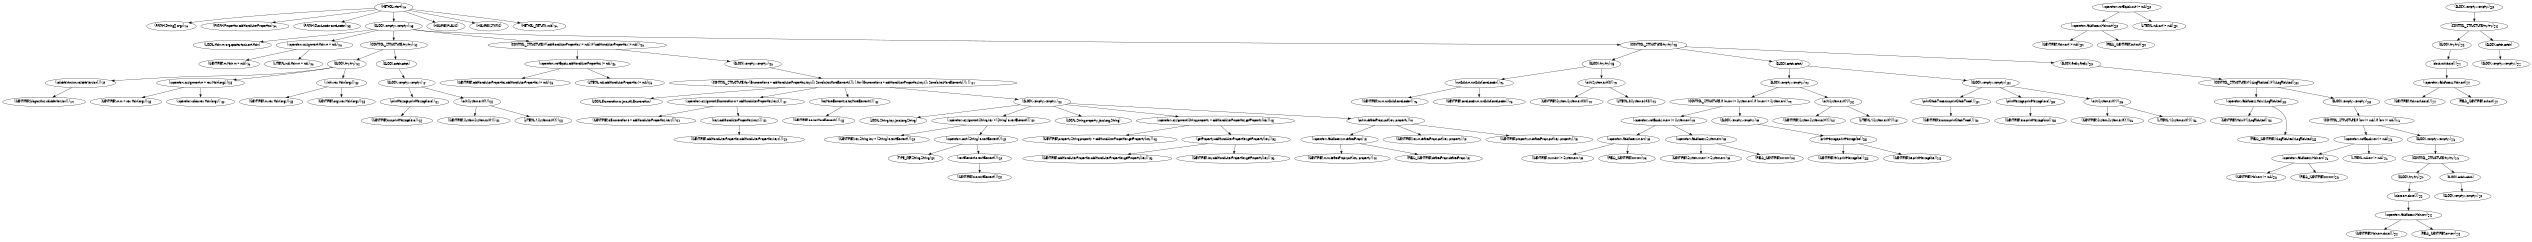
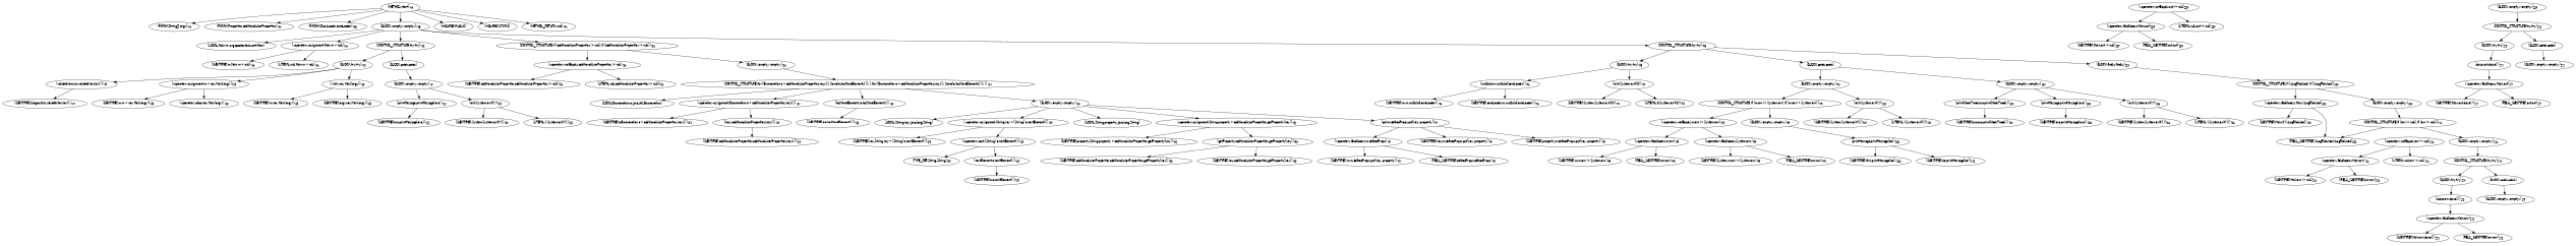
  digraph {
    fontname="Patrick Hand"
    node [fontname="Patrick Hand"]
    edge [fontname="Patrick Hand"]
    n1 [label=<(METHOD,start)<SUB>174</SUB>>]
    n2 [label=<(PARAM,String[] args)<SUB>174</SUB>>]
    n3 [label=<(PARAM,Properties additionalUserProperties)<SUB>174</SUB>>]
    n4 [label=<(PARAM,ClassLoader coreLoader)<SUB>175</SUB>>]
    n5 [label=<(BLOCK,&lt;empty&gt;,&lt;empty&gt;)<SUB>175</SUB>>]
    n6 [label=<(MODIFIER,PUBLIC)>]
    n7 [label=<(MODIFIER,STATIC)>]
    n8 [label=<(METHOD_RETURN,void)<SUB>174</SUB>>]
    n9 [label=<(LOCAL,Main m: org.apache.tools.ant.Main)>]
    n10 [label=<(&lt;operator&gt;.assignment,Main m = null)<SUB>176</SUB>>]
    n11 [label=<(CONTROL_STRUCTURE,try,try)<SUB>178</SUB>>]
    n12 [label=<(CONTROL_STRUCTURE,if (additionalUserProperties != null),if (additionalUserProperties != null))<SUB>186</SUB>>]
    n13 [label=<(CONTROL_STRUCTURE,try,try)<SUB>195</SUB>>]
    n14 [label=<(IDENTIFIER,m,Main m = null)<SUB>176</SUB>>]
    n15 [label=<(LITERAL,null,Main m = null)<SUB>176</SUB>>]
    n16 [label=<(BLOCK,try,try)<SUB>178</SUB>>]
    n17 [label=<(BLOCK,catch,catch)>]
    n18 [label=<(&lt;operator&gt;.notEquals,additionalUserProperties != null)<SUB>186</SUB>>]
    n19 [label=<(BLOCK,&lt;empty&gt;,&lt;empty&gt;)<SUB>186</SUB>>]
    n20 [label=<(BLOCK,try,try)<SUB>195</SUB>>]
    n21 [label=<(BLOCK,catch,catch)>]
    n22 [label=<(BLOCK,finally,finally)<SUB>207</SUB>>]
    n23 [label=<(validateVersion,validateVersion())<SUB>179</SUB>>]
    n24 [label=<(&lt;operator&gt;.assignment,m = new Main(args))<SUB>180</SUB>>]
    n25 [label=<(&lt;init&gt;,new Main(args))<SUB>180</SUB>>]
    n26 [label=<(BLOCK,&lt;empty&gt;,&lt;empty&gt;)<SUB>181</SUB>>]
    n27 [label=<(IDENTIFIER,Diagnostics,validateVersion())<SUB>179</SUB>>]
    n28 [label=<(IDENTIFIER,m,m = new Main(args))<SUB>180</SUB>>]
    n29 [label=<(&lt;operator&gt;.alloc,new Main(args))<SUB>180</SUB>>]
    n30 [label=<(IDENTIFIER,m,new Main(args))<SUB>180</SUB>>]
    n31 [label=<(IDENTIFIER,args,new Main(args))<SUB>180</SUB>>]
    n32 [label=<(printMessage,printMessage(exc))<SUB>182</SUB>>]
    n33 [label=<(exit,System.exit(1))<SUB>183</SUB>>]
    n34 [label=<(IDENTIFIER,exc,printMessage(exc))<SUB>182</SUB>>]
    n35 [label=<(IDENTIFIER,System,System.exit(1))<SUB>183</SUB>>]
    n36 [label=<(LITERAL,1,System.exit(1))<SUB>183</SUB>>]
    n37 [label=<(IDENTIFIER,additionalUserProperties,additionalUserProperties != null)<SUB>186</SUB>>]
    n38 [label=<(LITERAL,null,additionalUserProperties != null)<SUB>186</SUB>>]
    n39 [label=<(CONTROL_STRUCTURE,for (Enumeration e = additionalUserProperties.keys(); Some(e.hasMoreElements()); ),for (Enumeration e = additionalUserProperties.keys(); Some(e.hasMoreElements()); ))<SUB>187</SUB>>]
    n40 [label=<(LOCAL,Enumeration e: java.util.Enumeration)>]
    n41 [label=<(&lt;operator&gt;.assignment,Enumeration e = additionalUserProperties.keys())<SUB>187</SUB>>]
    n42 [label=<(hasMoreElements,e.hasMoreElements())<SUB>188</SUB>>]
    n43 [label=<(BLOCK,&lt;empty&gt;,&lt;empty&gt;)<SUB>188</SUB>>]
    n44 [label=<(IDENTIFIER,e,Enumeration e = additionalUserProperties.keys())<SUB>187</SUB>>]
    n45 [label=<(keys,additionalUserProperties.keys())<SUB>187</SUB>>]
    n46 [label=<(IDENTIFIER,e,e.hasMoreElements())<SUB>188</SUB>>]
    n47 [label=<(LOCAL,String key: java.lang.String)>]
    n48 [label=<(&lt;operator&gt;.assignment,String key = (String) e.nextElement())<SUB>189</SUB>>]
    n49 [label=<(LOCAL,String property: java.lang.String)>]
    n50 [label=<(&lt;operator&gt;.assignment,String property = additionalUserProperties.getProperty(key))<SUB>190</SUB>>]
    n51 [label=<(put,m.definedProps.put(key, property))<SUB>191</SUB>>]
    n52 [label=<(IDENTIFIER,additionalUserProperties,additionalUserProperties.keys())<SUB>187</SUB>>]
    n53 [label=<(IDENTIFIER,key,String key = (String) e.nextElement())<SUB>189</SUB>>]
    n54 [label=<(&lt;operator&gt;.cast,(String) e.nextElement())<SUB>189</SUB>>]
    n55 [label=<(IDENTIFIER,property,String property = additionalUserProperties.getProperty(key))<SUB>190</SUB>>]
    n56 [label=<(getProperty,additionalUserProperties.getProperty(key))<SUB>190</SUB>>]
    n57 [label=<(&lt;operator&gt;.fieldAccess,m.definedProps)<SUB>191</SUB>>]
    n58 [label=<(IDENTIFIER,key,m.definedProps.put(key, property))<SUB>191</SUB>>]
    n59 [label=<(IDENTIFIER,property,m.definedProps.put(key, property))<SUB>191</SUB>>]
    n60 [label=<(TYPE_REF,String,String)<SUB>189</SUB>>]
    n61 [label=<(nextElement,e.nextElement())<SUB>189</SUB>>]
    n62 [label=<(IDENTIFIER,e,e.nextElement())<SUB>189</SUB>>]
    n63 [label=<(IDENTIFIER,additionalUserProperties,additionalUserProperties.getProperty(key))<SUB>190</SUB>>]
    n64 [label=<(IDENTIFIER,key,additionalUserProperties.getProperty(key))<SUB>190</SUB>>]
    n65 [label=<(IDENTIFIER,m,m.definedProps.put(key, property))<SUB>191</SUB>>]
    n66 [label=<(FIELD_IDENTIFIER,definedProps,definedProps)<SUB>191</SUB>>]
    n67 [label=<(runBuild,m.runBuild(coreLoader))<SUB>196</SUB>>]
    n68 [label=<(exit,System.exit(0))<SUB>197</SUB>>]
    n69 [label=<(BLOCK,&lt;empty&gt;,&lt;empty&gt;)<SUB>198</SUB>>]
    n70 [label=<(BLOCK,&lt;empty&gt;,&lt;empty&gt;)<SUB>203</SUB>>]
    n71 [label=<(CONTROL_STRUCTURE,if (isLogFileUsed),if (isLogFileUsed))<SUB>208</SUB>>]
    n72 [label=<(IDENTIFIER,m,m.runBuild(coreLoader))<SUB>196</SUB>>]
    n73 [label=<(IDENTIFIER,coreLoader,m.runBuild(coreLoader))<SUB>196</SUB>>]
    n74 [label=<(IDENTIFIER,System,System.exit(0))<SUB>197</SUB>>]
    n75 [label=<(LITERAL,0,System.exit(0))<SUB>197</SUB>>]
    n76 [label=<(CONTROL_STRUCTURE,if (m.err != System.err),if (m.err != System.err))<SUB>199</SUB>>]
    n77 [label=<(exit,System.exit(1))<SUB>202</SUB>>]
    n78 [label=<(printStackTrace,exc.printStackTrace())<SUB>204</SUB>>]
    n79 [label=<(printMessage,printMessage(exc))<SUB>205</SUB>>]
    n80 [label=<(exit,System.exit(1))<SUB>206</SUB>>]
    n81 [label=<(&lt;operator&gt;.notEquals,m.err != System.err)<SUB>199</SUB>>]
    n82 [label=<(BLOCK,&lt;empty&gt;,&lt;empty&gt;)<SUB>199</SUB>>]
    n83 [label=<(IDENTIFIER,System,System.exit(1))<SUB>202</SUB>>]
    n84 [label=<(LITERAL,1,System.exit(1))<SUB>202</SUB>>]
    n85 [label=<(&lt;operator&gt;.fieldAccess,m.err)<SUB>199</SUB>>]
    n86 [label=<(&lt;operator&gt;.fieldAccess,System.err)<SUB>199</SUB>>]
    n87 [label=<(printMessage,printMessage(be))<SUB>200</SUB>>]
    n88 [label=<(IDENTIFIER,m,m.err != System.err)<SUB>199</SUB>>]
    n89 [label=<(FIELD_IDENTIFIER,err,err)<SUB>199</SUB>>]
    n90 [label=<(IDENTIFIER,System,m.err != System.err)<SUB>199</SUB>>]
    n91 [label=<(FIELD_IDENTIFIER,err,err)<SUB>199</SUB>>]
    n92 [label=<(IDENTIFIER,this,printMessage(be))<SUB>200</SUB>>]
    n93 [label=<(IDENTIFIER,be,printMessage(be))<SUB>210</SUB>>]
    n94 [label=<(IDENTIFIER,exc,exc.printStackTrace())<SUB>204</SUB>>]
    n95 [label=<(IDENTIFIER,exc,printMessage(exc))<SUB>205</SUB>>]
    n96 [label=<(IDENTIFIER,System,System.exit(1))<SUB>206</SUB>>]
    n97 [label=<(LITERAL,1,System.exit(1))<SUB>206</SUB>>]
    n98 [label=<(&lt;operator&gt;.fieldAccess,Main.isLogFileUsed)<SUB>208</SUB>>]
    n99 [label=<(BLOCK,&lt;empty&gt;,&lt;empty&gt;)<SUB>208</SUB>>]
    n100 [label=<(IDENTIFIER,Main,if (isLogFileUsed))<SUB>208</SUB>>]
    n101 [label=<(FIELD_IDENTIFIER,isLogFileUsed,isLogFileUsed)<SUB>208</SUB>>]
    n102 [label=<(CONTROL_STRUCTURE,if (err != null),if (err != null))<SUB>216</SUB>>]
    n103 [label=<(&lt;operator&gt;.notEquals,err != null)<SUB>216</SUB>>]
    n104 [label=<(BLOCK,&lt;empty&gt;,&lt;empty&gt;)<SUB>216</SUB>>]
    n105 [label=<(&lt;operator&gt;.notEquals,out != null)<SUB>209</SUB>>]
    n106 [label=<(&lt;operator&gt;.fieldAccess,Main.out)<SUB>209</SUB>>]
    n107 [label=<(LITERAL,null,out != null)<SUB>209</SUB>>]
    n108 [label=<(BLOCK,&lt;empty&gt;,&lt;empty&gt;)<SUB>209</SUB>>]
    n109 [label=<(CONTROL_STRUCTURE,try,try)<SUB>210</SUB>>]
    n110 [label=<(IDENTIFIER,Main,out != null)<SUB>209</SUB>>]
    n111 [label=<(FIELD_IDENTIFIER,out,out)<SUB>209</SUB>>]
    n112 [label=<(BLOCK,try,try)<SUB>210</SUB>>]
    n113 [label=<(BLOCK,catch,catch)>]
    n114 [label=<(close,out.close())<SUB>211</SUB>>]
    n115 [label=<(BLOCK,&lt;empty&gt;,&lt;empty&gt;)<SUB>212</SUB>>]
    n116 [label=<(&lt;operator&gt;.fieldAccess,Main.out)<SUB>211</SUB>>]
    n117 [label=<(IDENTIFIER,Main,out.close())<SUB>211</SUB>>]
    n118 [label=<(FIELD_IDENTIFIER,out,out)<SUB>211</SUB>>]
    n119 [label=<(&lt;operator&gt;.fieldAccess,Main.err)<SUB>216</SUB>>]
    n120 [label=<(LITERAL,null,err != null)<SUB>216</SUB>>]
    n121 [label=<(CONTROL_STRUCTURE,try,try)<SUB>217</SUB>>]
    n122 [label=<(IDENTIFIER,Main,err != null)<SUB>216</SUB>>]
    n123 [label=<(FIELD_IDENTIFIER,err,err)<SUB>216</SUB>>]
    n124 [label=<(BLOCK,try,try)<SUB>217</SUB>>]
    n125 [label=<(BLOCK,catch,catch)>]
    n126 [label=<(close,err.close())<SUB>218</SUB>>]
    n127 [label=<(BLOCK,&lt;empty&gt;,&lt;empty&gt;)<SUB>219</SUB>>]
    n128 [label=<(&lt;operator&gt;.fieldAccess,Main.err)<SUB>218</SUB>>]
    n129 [label=<(IDENTIFIER,Main,err.close())<SUB>218</SUB>>]
    n130 [label=<(FIELD_IDENTIFIER,err,err)<SUB>218</SUB>>]
    n1 -> n2
    n1 -> n3
    n1 -> n4
    n1 -> n5
    n1 -> n6
    n1 -> n7
    n1 -> n8
    n5 -> n9
    n5 -> n10
    n5 -> n11
    n5 -> n12
    n5 -> n13
    n10 -> n14
    n10 -> n15
    n11 -> n16
    n11 -> n17
    n12 -> n18
    n12 -> n19
    n13 -> n20
    n13 -> n21
    n13 -> n22
    n16 -> n23
    n16 -> n24
    n16 -> n25
    n17 -> n26
    n18 -> n37
    n18 -> n38
    n19 -> n39
    n20 -> n67
    n20 -> n68
    n21 -> n69
    n21 -> n70
    n22 -> n71
    n23 -> n27
    n24 -> n28
    n24 -> n29
    n25 -> n30
    n25 -> n31
    n26 -> n32
    n26 -> n33
    n32 -> n34
    n33 -> n35
    n33 -> n36
    n39 -> n40
    n39 -> n41
    n39 -> n42
    n39 -> n43
    n41 -> n44
    n41 -> n45
    n42 -> n46
    n43 -> n47
    n43 -> n48
    n43 -> n49
    n43 -> n50
    n43 -> n51
    n45 -> n52
    n48 -> n53
    n48 -> n54
    n50 -> n55
    n50 -> n56
    n51 -> n57
    n51 -> n58
    n51 -> n59
    n54 -> n60
    n54 -> n61
    n56 -> n63
    n56 -> n64
    n57 -> n65
    n57 -> n66
    n61 -> n62
    n67 -> n72
    n67 -> n73
    n68 -> n74
    n68 -> n75
    n69 -> n76
    n69 -> n77
    n70 -> n78
    n70 -> n79
    n70 -> n80
    n71 -> n98
    n71 -> n99
    n76 -> n81
    n76 -> n82
    n77 -> n83
    n77 -> n84
    n78 -> n94
    n79 -> n95
    n80 -> n96
    n80 -> n97
    n81 -> n85
    n81 -> n86
    n82 -> n87
    n85 -> n88
    n85 -> n89
    n86 -> n90
    n86 -> n91
    n87 -> n92
    n87 -> n93
    n98 -> n100
    n98 -> n101
    n99 -> n102
-   n102 -> n103
+   n102 -> n101
    n102 -> n104
    n103 -> n119
    n103 -> n120
    n104 -> n121
    n105 -> n106
    n105 -> n107
    n106 -> n110
    n106 -> n111
    n108 -> n109
    n109 -> n112
    n109 -> n113
    n112 -> n114
    n113 -> n115
    n114 -> n116
    n116 -> n117
    n116 -> n118
    n119 -> n122
    n119 -> n123
    n121 -> n124
    n121 -> n125
    n124 -> n126
    n125 -> n127
    n126 -> n128
    n128 -> n129
    n128 -> n130
  }
